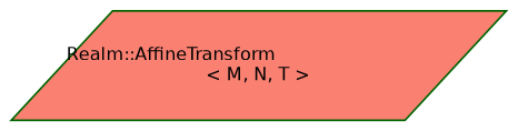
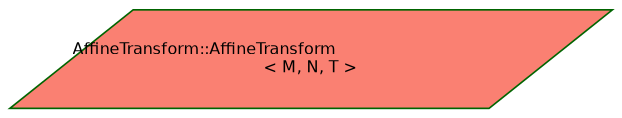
  digraph {
    rankdir=TB
-   n1 [color=darkgreen fillcolor=salmon fontname=Helvetica fontsize=10 height=0.2 label="Realm::AffineTransform\l\< M, N, T \>" shape=parallelogram style=filled width=0.4]
+   n1 [color=darkgreen fillcolor=salmon fontname=Helvetica fontsize=10 height=0.2 label="AffineTransform::AffineTransform\l\< M, N, T \>" shape=parallelogram style=filled width=0.4]
  }
